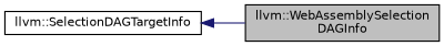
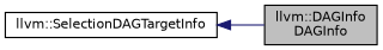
  digraph {
    rankdir=LR
    node [color=black fontname=Helvetica fontsize=10 shape=box]
-   n1 [fillcolor=grey75 fontcolor=black height=0.2 label="llvm::WebAssemblySelection\lDAGInfo" style=filled width=0.4]
+   n1 [fillcolor=grey75 fontcolor=black height=0.2 label="llvm::DAGInfo\lDAGInfo" style=filled width=0.4]
    n2 [height=0.2 label="llvm::SelectionDAGTargetInfo" width=0.4]
    n2 -> n1 [color=midnightblue dir=back fontname=Helvetica fontsize=10 labelfontname=Helvetica labelfontsize=10 style=solid]
  }
